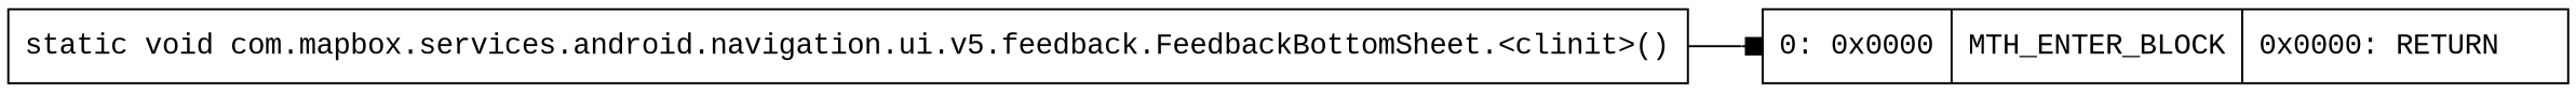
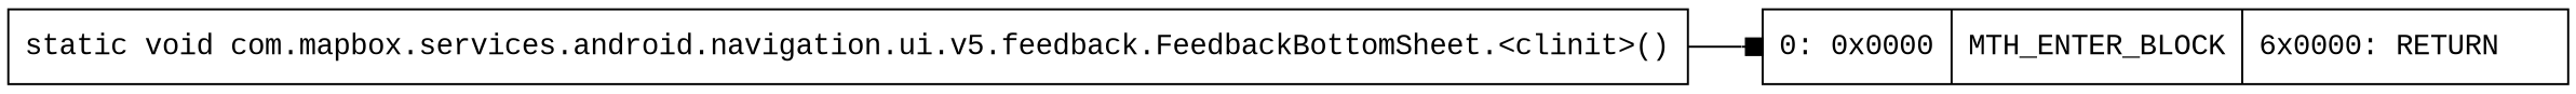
  digraph {
    rankdir=LR
    fontname="Liberation Mono"
    node [shape=record fontname="Liberation Mono"]
-   n1 [label="{0\:\ 0x0000|MTH_ENTER_BLOCK\l|0x0000: RETURN   \l}"]
+   n1 [label="{0\:\ 0x0000|MTH_ENTER_BLOCK\l|6x0000: RETURN   \l}"]
    n2 [label="{static void com.mapbox.services.android.navigation.ui.v5.feedback.FeedbackBottomSheet.\<clinit\>() }"]
    n2 -> n1 [arrowhead=box fontname="Liberation Mono"]
  }
